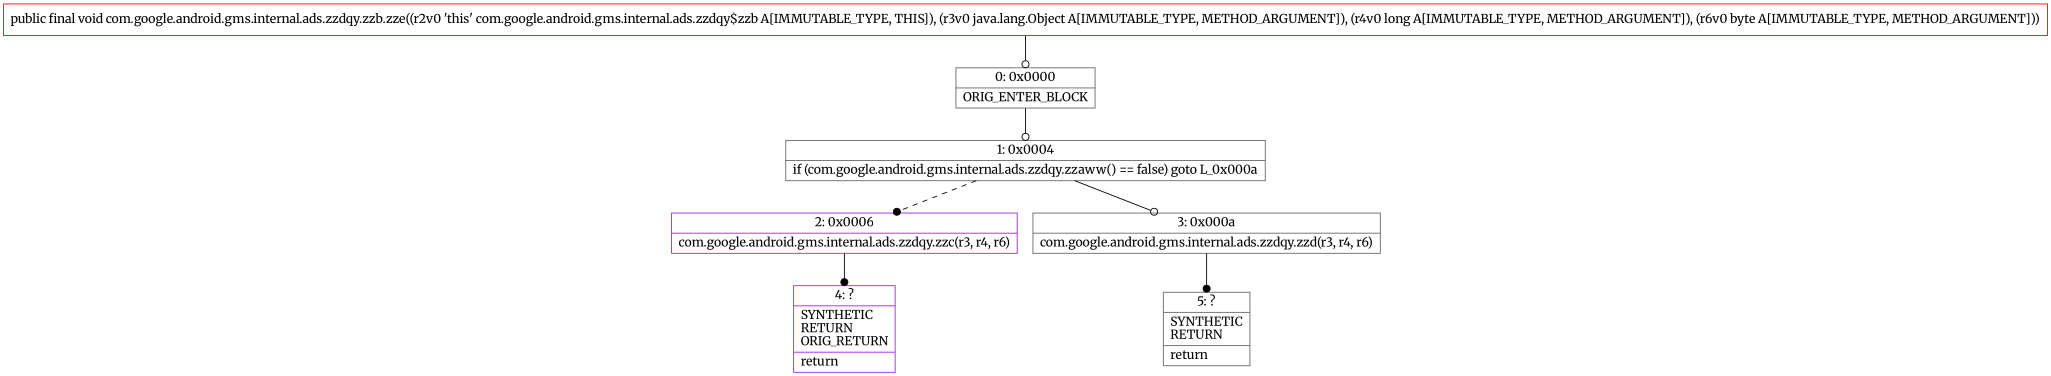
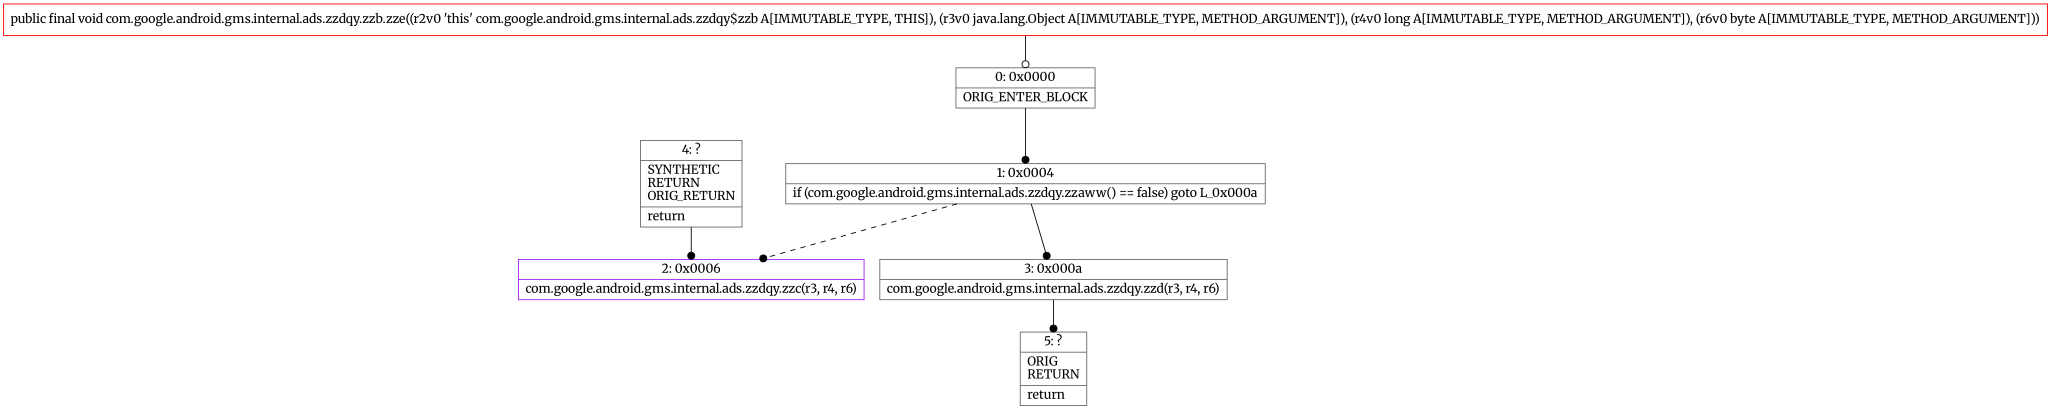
  digraph {
    fontname=Merriweather
    node [color=gray40 fontname=Merriweather shape=record]
    edge [arrowhead=odot fontname=Merriweather]
    n1 [label="{0\:\ 0x0000|ORIG_ENTER_BLOCK\l}"]
    n2 [label="{1\:\ 0x0004|if (com.google.android.gms.internal.ads.zzdqy.zzaww() == false) goto L_0x000a\l}"]
    n3 [color=purple label="{2\:\ 0x0006|com.google.android.gms.internal.ads.zzdqy.zzc(r3, r4, r6)\l}"]
    n4 [label="{3\:\ 0x000a|com.google.android.gms.internal.ads.zzdqy.zzd(r3, r4, r6)\l}"]
-   n5 [color=purple label="{4\:\ ?|SYNTHETIC\lRETURN\lORIG_RETURN\l|return\l}"]
-   n6 [label="{5\:\ ?|SYNTHETIC\lRETURN\l|return\l}"]
+   n5 [label="{4\:\ ?|SYNTHETIC\lRETURN\lORIG_RETURN\l|return\l}"]
+   n6 [label="{5\:\ ?|ORIG\lRETURN\l|return\l}"]
    n7 [color=red label="{public final void com.google.android.gms.internal.ads.zzdqy.zzb.zze((r2v0 'this' com.google.android.gms.internal.ads.zzdqy$zzb A[IMMUTABLE_TYPE, THIS]), (r3v0 java.lang.Object A[IMMUTABLE_TYPE, METHOD_ARGUMENT]), (r4v0 long A[IMMUTABLE_TYPE, METHOD_ARGUMENT]), (r6v0 byte A[IMMUTABLE_TYPE, METHOD_ARGUMENT])) }"]
-   n1 -> n2
+   n1 -> n2 [arrowhead=dot]
    n2 -> n3 [arrowhead=dot style=dashed]
-   n2 -> n4
-   n3 -> n5 [arrowhead=dot]
+   n2 -> n4 [arrowhead=dot]
+   n5 -> n3 [arrowhead=dot]
    n4 -> n6 [arrowhead=dot]
    n7 -> n1
  }
